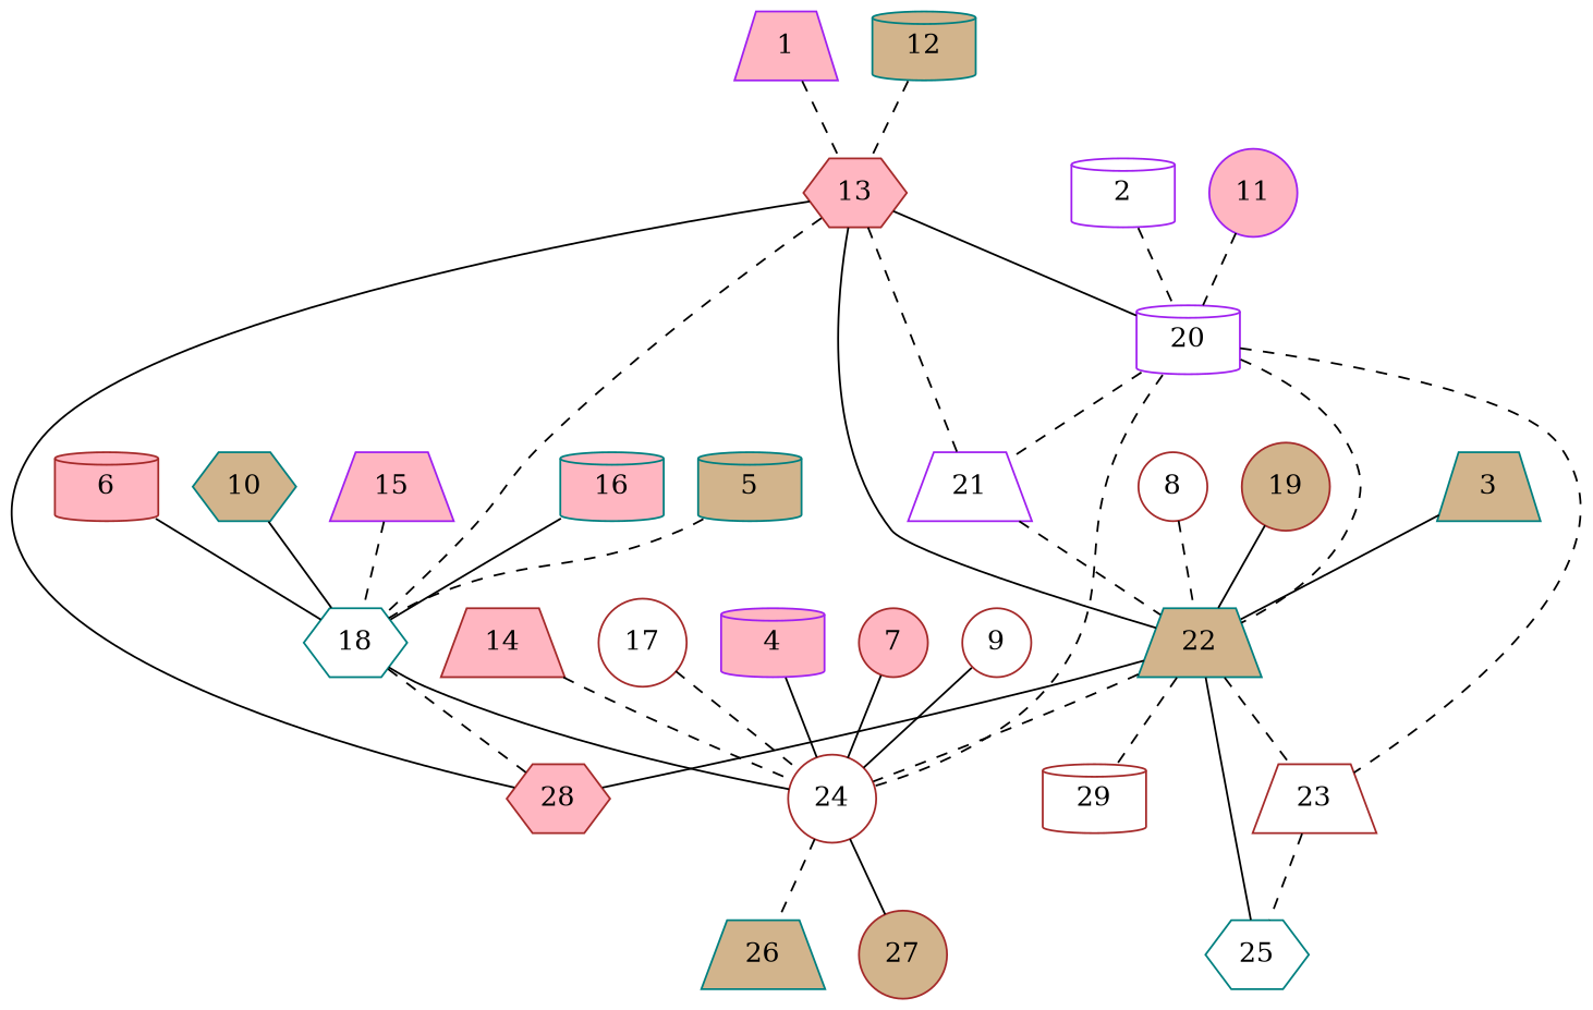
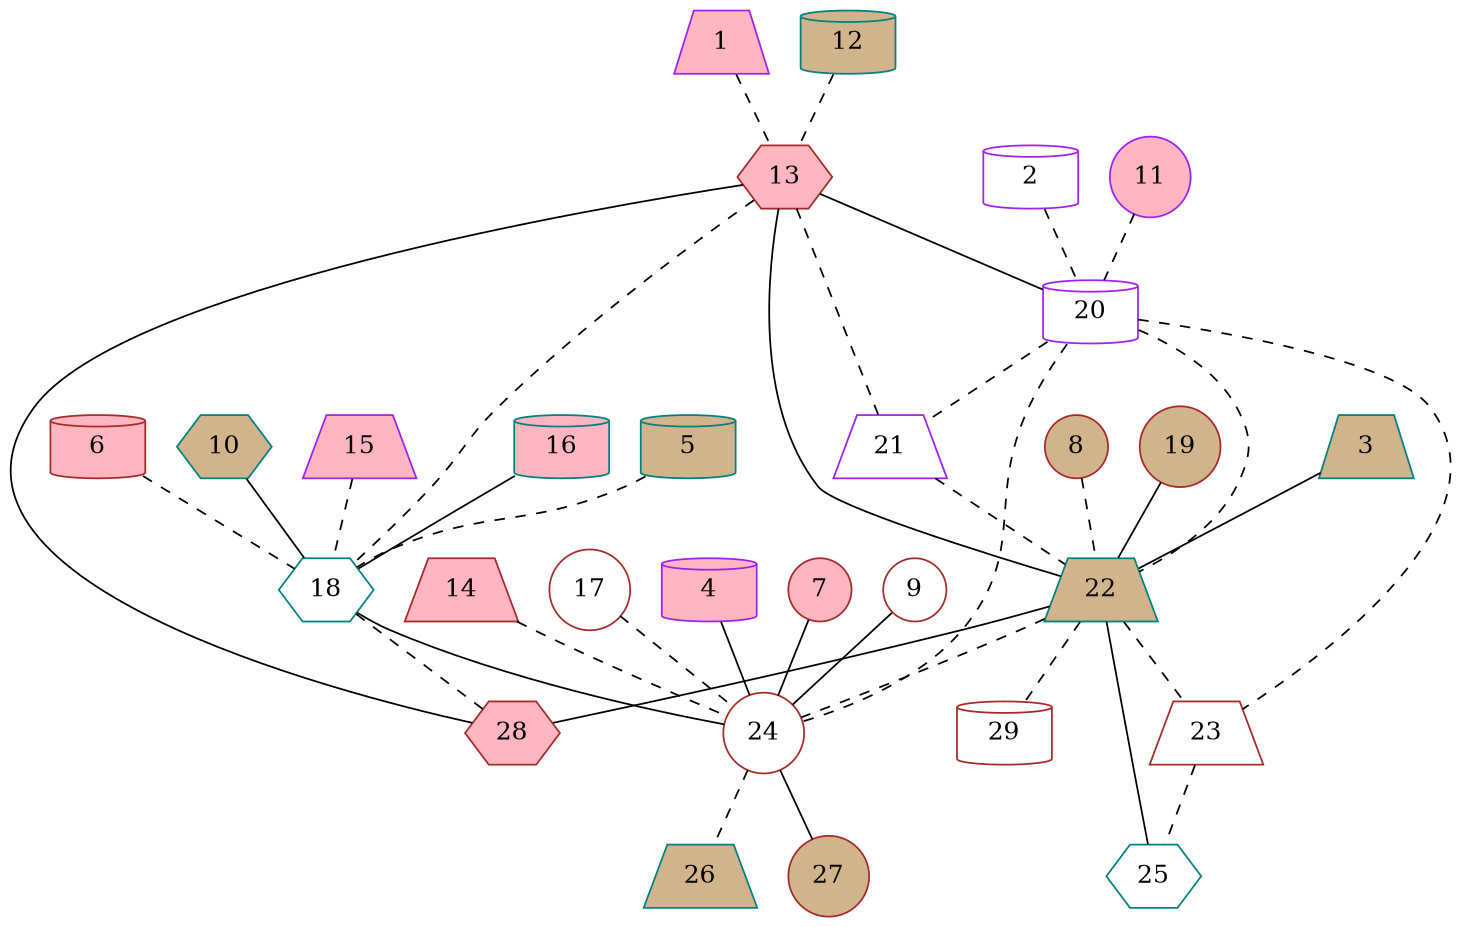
  graph {
    node [color=brown fillcolor=white shape=trapezium style=filled]
    edge [style=dashed weight=1.0]
    1 [color=purple fillcolor=lightpink]
    13 [fillcolor=lightpink shape=hexagon]
    20 [color=purple shape=cylinder]
    22 [color=teal fillcolor=tan]
    18 [color=teal shape=hexagon]
    21 [color=purple]
    28 [fillcolor=lightpink shape=hexagon]
    2 [color=purple shape=cylinder]
    24 [shape=circle]
    23
    3 [color=teal fillcolor=tan]
    25 [color=teal shape=hexagon]
    29 [shape=cylinder]
    4 [color=purple fillcolor=lightpink shape=cylinder]
    26 [color=teal fillcolor=tan]
    27 [fillcolor=tan shape=circle]
    5 [color=teal fillcolor=tan shape=cylinder]
    6 [fillcolor=lightpink shape=cylinder]
    7 [fillcolor=lightpink shape=circle]
-   8 [shape=circle]
+   8 [fillcolor=tan shape=circle]
    9 [shape=circle]
    10 [color=teal fillcolor=tan shape=hexagon]
    11 [color=purple fillcolor=lightpink shape=circle]
    12 [color=teal fillcolor=tan shape=cylinder]
    14 [fillcolor=lightpink]
    15 [color=purple fillcolor=lightpink]
    16 [color=teal fillcolor=lightpink shape=cylinder]
    17 [shape=circle]
    19 [fillcolor=tan shape=circle]
    1 -- 13
    13 -- 20 [style=solid]
    13 -- 22 [style=solid weight=2.0]
    13 -- 18
    13 -- 21
    13 -- 28 [style=solid]
    20 -- 22 [weight=2.0]
    20 -- 21
    20 -- 24
    20 -- 23
    22 -- 28 [style=solid weight=2.0]
    22 -- 24
    22 -- 23 [weight=2.0]
    22 -- 25 [style=solid]
    22 -- 29
    18 -- 28
    18 -- 24 [style=solid]
    21 -- 22
    2 -- 20
    24 -- 26
    24 -- 27 [style=solid]
    23 -- 25
    3 -- 22 [style=solid]
    4 -- 24 [style=solid]
    5 -- 18
-   6 -- 18 [style=solid]
+   6 -- 18
    7 -- 24 [style=solid]
    8 -- 22
    9 -- 24 [style=solid]
    10 -- 18 [style=solid]
    11 -- 20
    12 -- 13
    14 -- 24
    15 -- 18
    16 -- 18 [style=solid]
    17 -- 24
    19 -- 22 [style=solid]
  }
